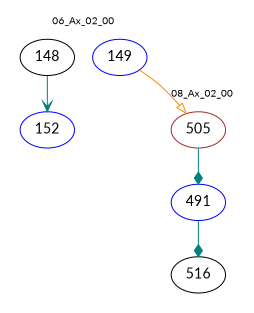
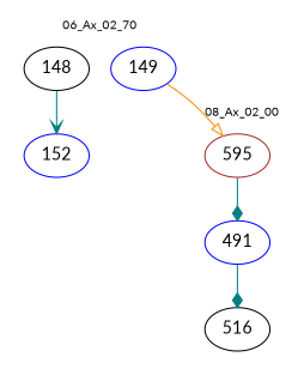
  digraph {
    fontname=Lato
    node [color=blue fontname=Lato]
    edge [arrowhead=diamond color=teal fontname=Lato]
    n1 [label=149]
    n2 [color=black label=148]
    n3 [label=152]
-   n4 [color=brown label=505]
+   n4 [color=brown label=595]
    n5 [label=491]
    n6 [color=black label=516]
    subgraph cluster_1 {
      color=white
      fontsize=10
-     label="06_Ax_02_00"
+     label="06_Ax_02_70"
      n1
      n2
      n3
    }
    subgraph cluster_2 {
      color=white
      fontsize=10
      label="08_Ax_02_00"
      n4
      n5
      n6
    }
    n1 -> n4 [arrowhead=onormal color=darkorange]
    n2 -> n3 [arrowhead=vee]
    n4 -> n5
    n5 -> n6
  }
